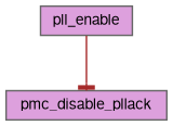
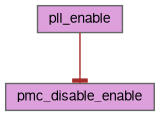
  digraph {
    rankdir=TB
    node [fillcolor=plum fontname=FreeSans fontsize=10 shape=box style=filled]
    n1 [color=gray40 fontcolor=black height=0.2 label=pll_enable width=0.4]
-   n2 [color=grey40 height=0.2 label=pmc_disable_pllack width=0.4]
+   n2 [color=grey40 height=0.2 label=pmc_disable_enable width=0.4]
    n1 -> n2 [color=brown fontname=FreeSans fontsize=10 labelfontname=FreeSans labelfontsize=10 style=solid arrowhead=tee]
  }
